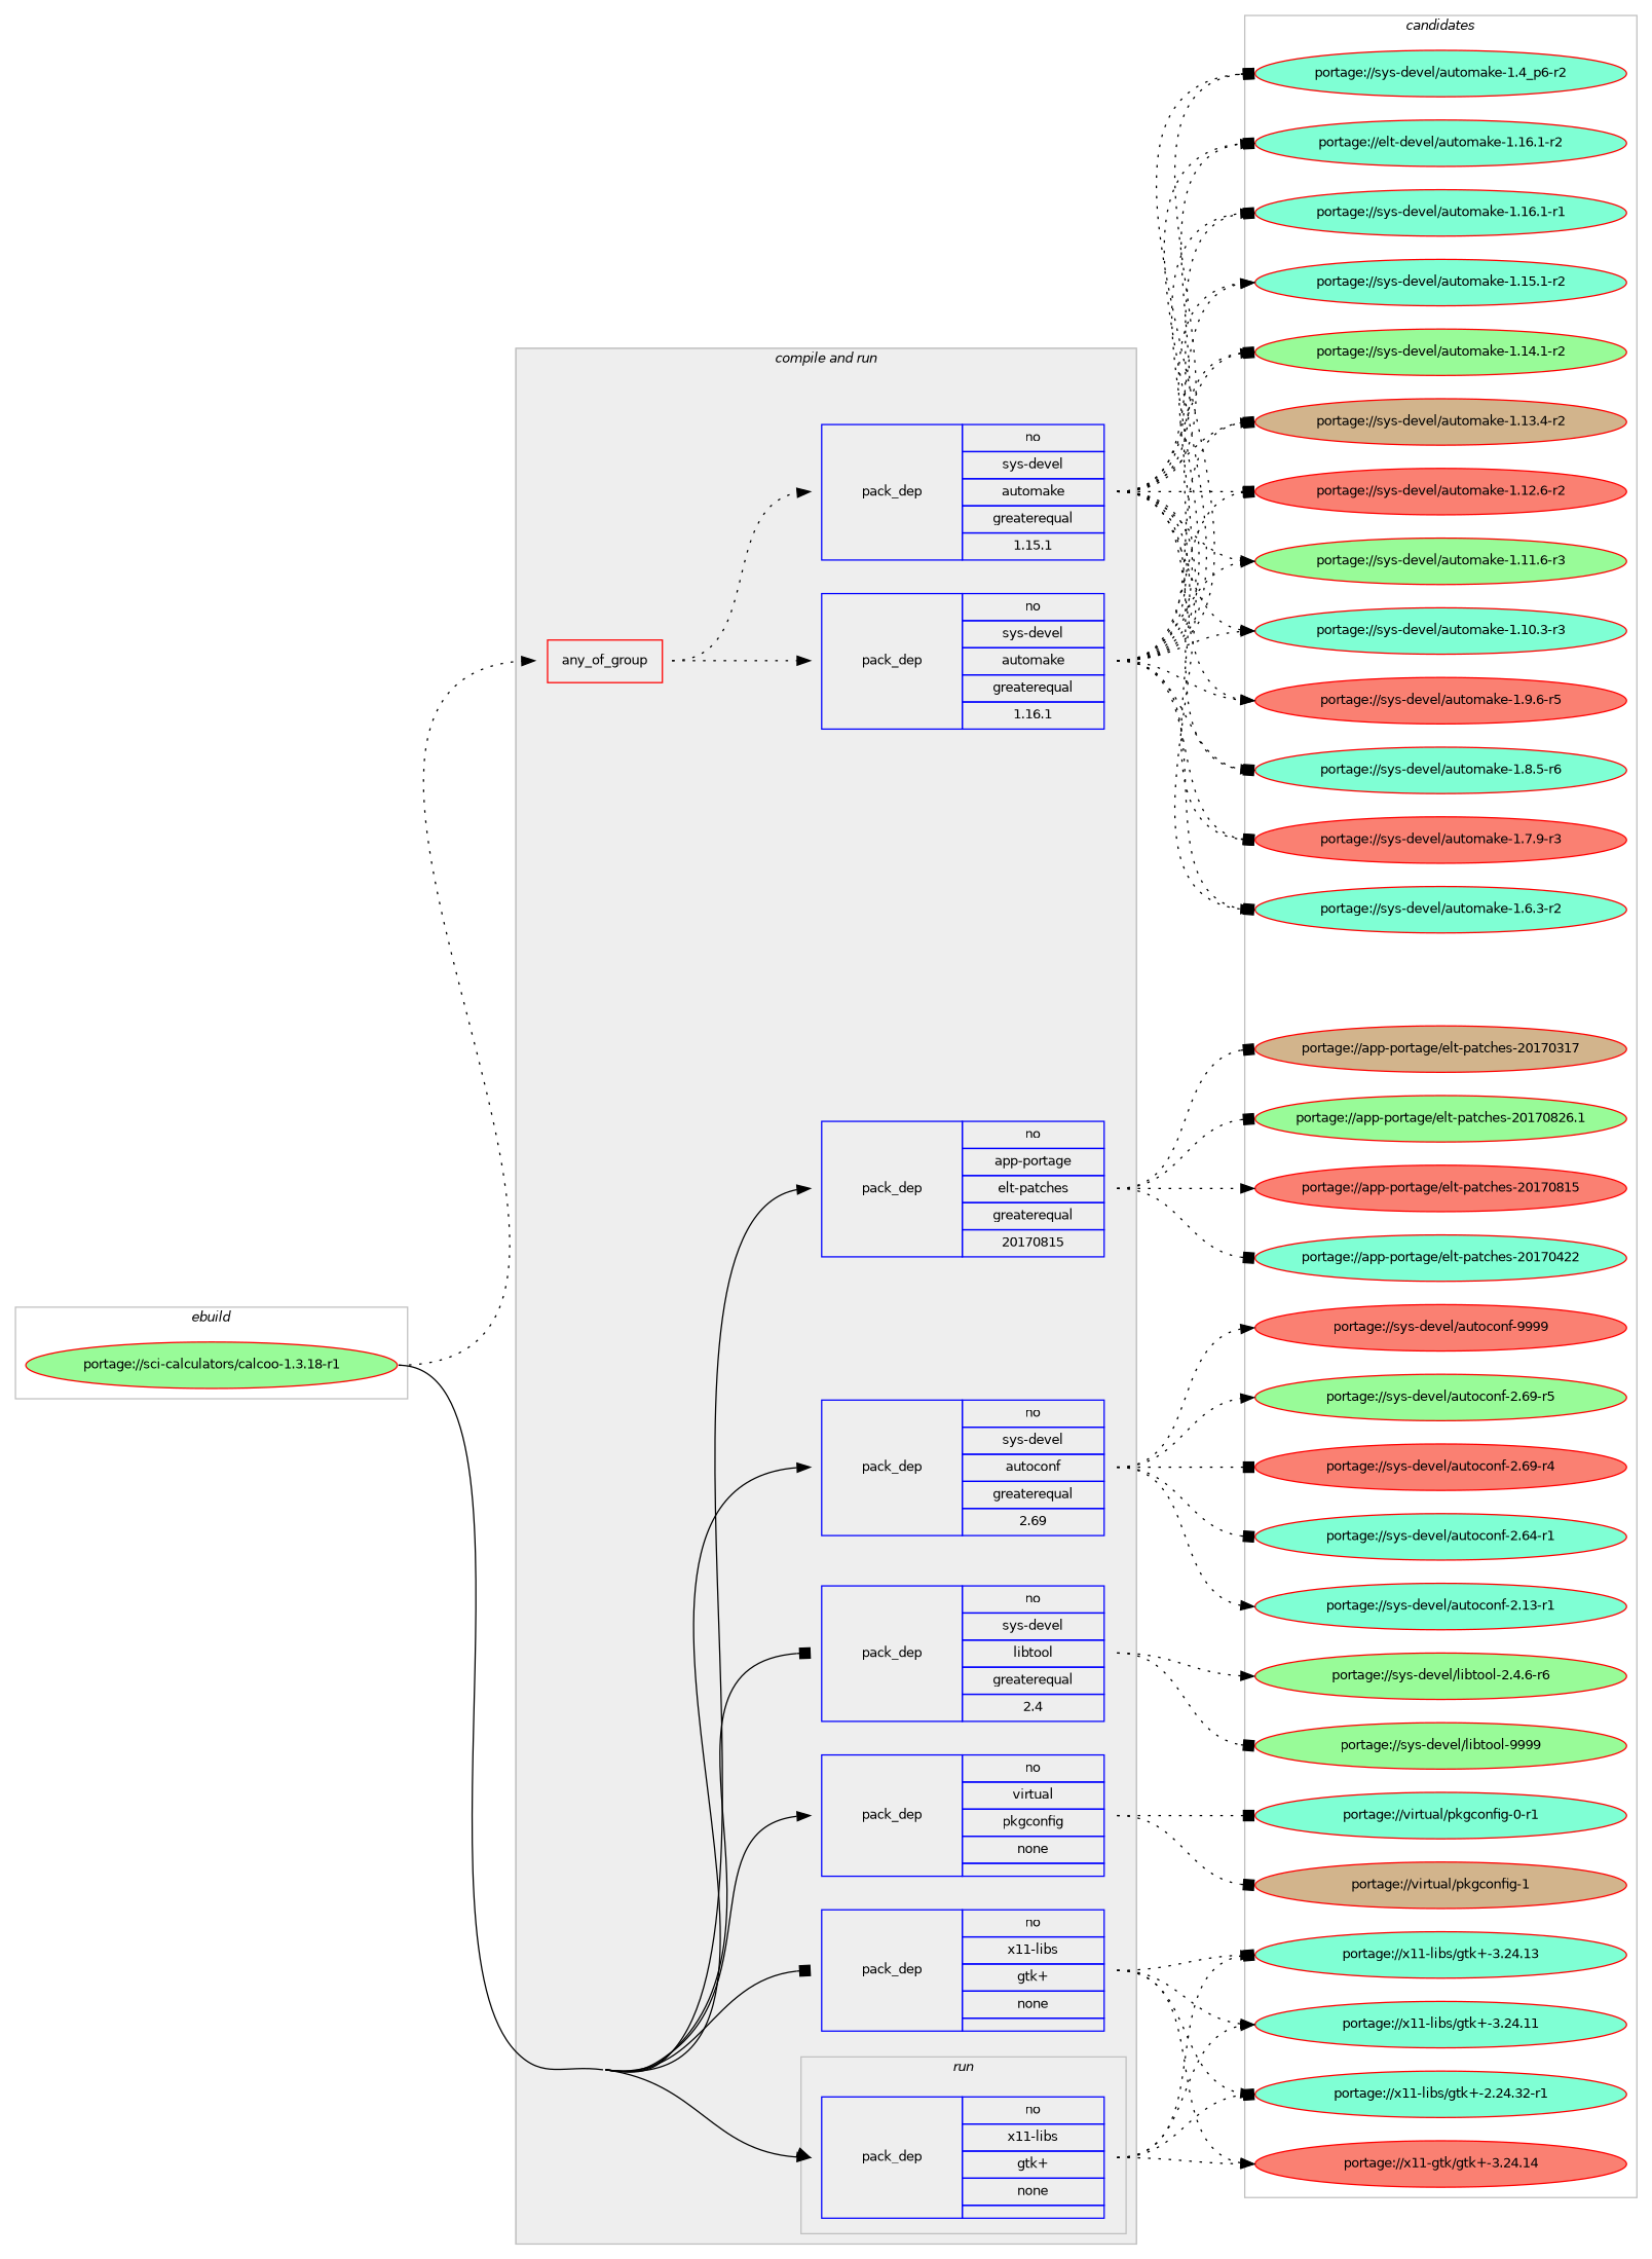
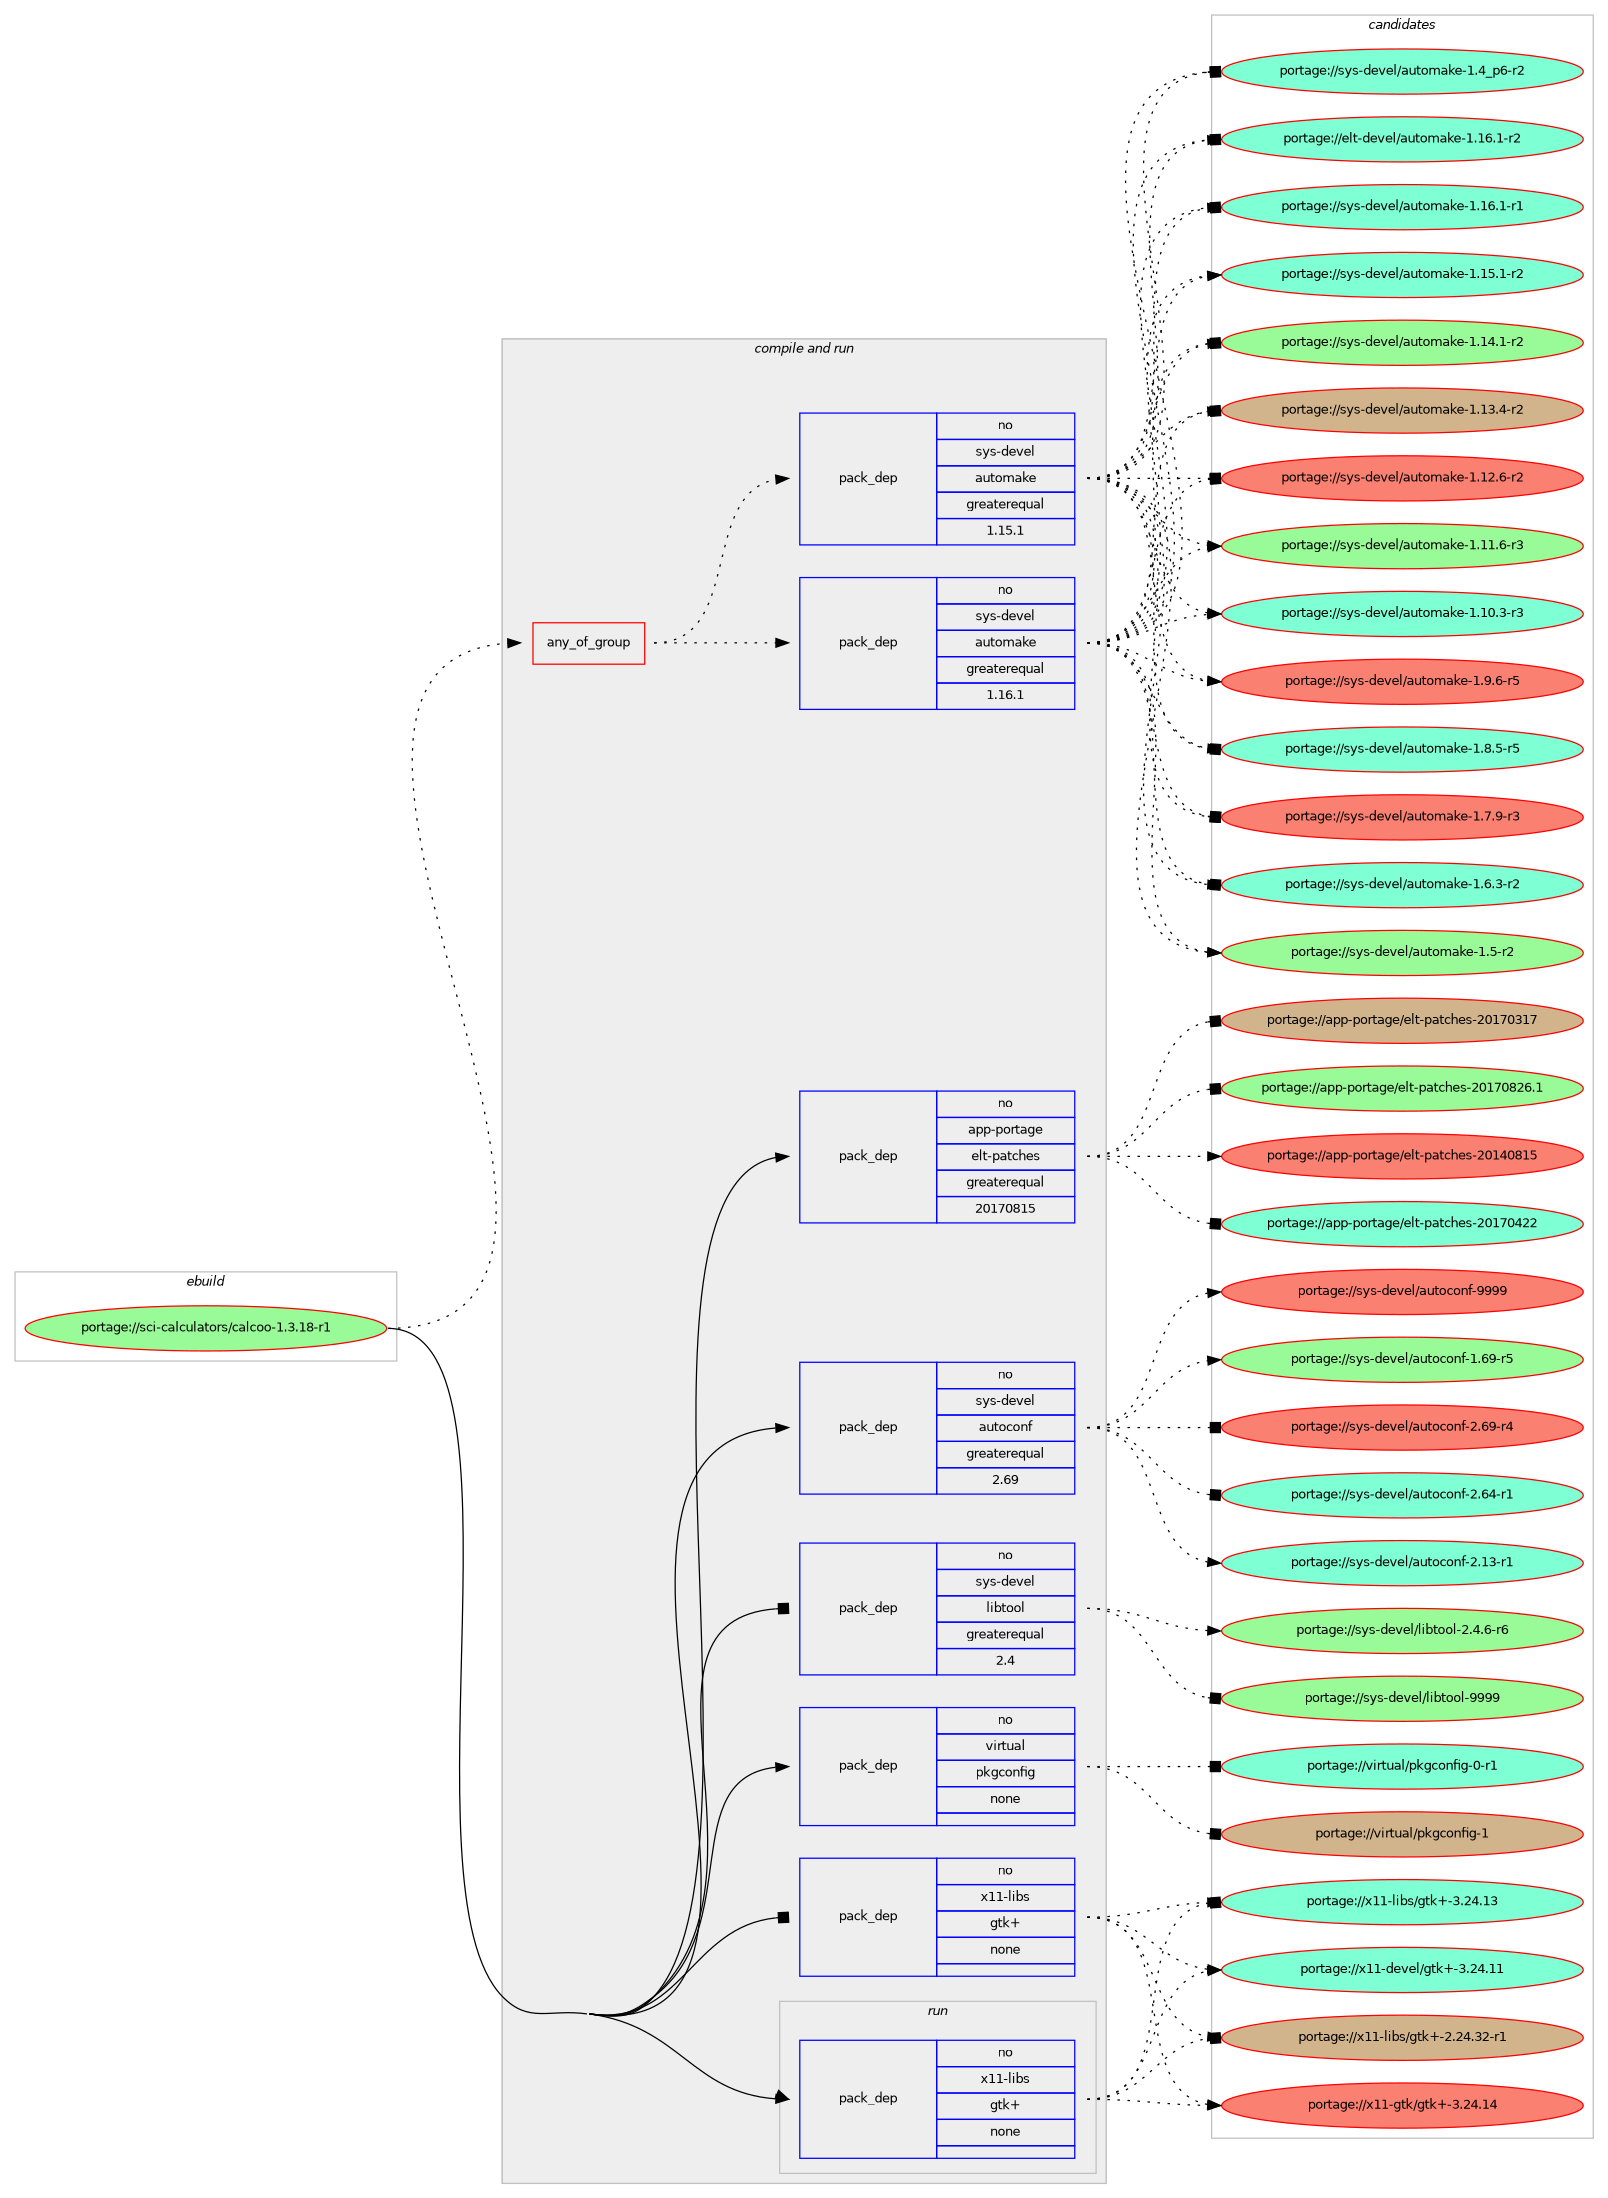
  digraph {
    compound=true
    concentrate=true
    fontname=Helvetica
    fontsize=10
    newrank=true
    rankdir=LR
    ranksep=1.5
    node [color=red fillcolor=aquamarine fontname=Helvetica fontsize=10 style=filled]
    edge [arrowhead=normal headport=w style=dotted tailport=e weight=100]
    n1 [fillcolor=palegreen label="portage://sci-calculators/calcoo-1.3.18-r1" width=4]
    n2 [color=blue label=<<TABLE BORDER="0" CELLBORDER="1" CELLSPACING="0" CELLPADDING="4" WIDTH="220"><TR><TD ROWSPAN="6" CELLPADDING="30">pack_dep</TD></TR><TR><TD WIDTH="110">no</TD></TR><TR><TD>sys-devel</TD></TR><TR><TD>automake</TD></TR><TR><TD>greaterequal</TD></TR><TR><TD>1.16.1</TD></TR></TABLE>> shape=none fillcolor="" style=""]
    n3 [color=blue label=<<TABLE BORDER="0" CELLBORDER="1" CELLSPACING="0" CELLPADDING="4" WIDTH="220"><TR><TD ROWSPAN="6" CELLPADDING="30">pack_dep</TD></TR><TR><TD WIDTH="110">no</TD></TR><TR><TD>sys-devel</TD></TR><TR><TD>automake</TD></TR><TR><TD>greaterequal</TD></TR><TR><TD>1.15.1</TD></TR></TABLE>> shape=none fillcolor="" style=""]
    n4 [label=<<TABLE BORDER="0" CELLBORDER="1" CELLSPACING="0" CELLPADDING="4"><TR><TD CELLPADDING="10">any_of_group</TD></TR></TABLE>> shape=none fillcolor="" style=""]
    n5 [color=blue label=<<TABLE BORDER="0" CELLBORDER="1" CELLSPACING="0" CELLPADDING="4" WIDTH="220"><TR><TD ROWSPAN="6" CELLPADDING="30">pack_dep</TD></TR><TR><TD WIDTH="110">no</TD></TR><TR><TD>app-portage</TD></TR><TR><TD>elt-patches</TD></TR><TR><TD>greaterequal</TD></TR><TR><TD>20170815</TD></TR></TABLE>> shape=none fillcolor="" style=""]
    n6 [color=blue label=<<TABLE BORDER="0" CELLBORDER="1" CELLSPACING="0" CELLPADDING="4" WIDTH="220"><TR><TD ROWSPAN="6" CELLPADDING="30">pack_dep</TD></TR><TR><TD WIDTH="110">no</TD></TR><TR><TD>sys-devel</TD></TR><TR><TD>autoconf</TD></TR><TR><TD>greaterequal</TD></TR><TR><TD>2.69</TD></TR></TABLE>> shape=none fillcolor="" style=""]
    n7 [color=blue label=<<TABLE BORDER="0" CELLBORDER="1" CELLSPACING="0" CELLPADDING="4" WIDTH="220"><TR><TD ROWSPAN="6" CELLPADDING="30">pack_dep</TD></TR><TR><TD WIDTH="110">no</TD></TR><TR><TD>sys-devel</TD></TR><TR><TD>libtool</TD></TR><TR><TD>greaterequal</TD></TR><TR><TD>2.4</TD></TR></TABLE>> shape=none fillcolor="" style=""]
    n8 [color=blue label=<<TABLE BORDER="0" CELLBORDER="1" CELLSPACING="0" CELLPADDING="4" WIDTH="220"><TR><TD ROWSPAN="6" CELLPADDING="30">pack_dep</TD></TR><TR><TD WIDTH="110">no</TD></TR><TR><TD>virtual</TD></TR><TR><TD>pkgconfig</TD></TR><TR><TD>none</TD></TR><TR><TD></TD></TR></TABLE>> shape=none fillcolor="" style=""]
    n9 [color=blue label=<<TABLE BORDER="0" CELLBORDER="1" CELLSPACING="0" CELLPADDING="4" WIDTH="220"><TR><TD ROWSPAN="6" CELLPADDING="30">pack_dep</TD></TR><TR><TD WIDTH="110">no</TD></TR><TR><TD>x11-libs</TD></TR><TR><TD>gtk+</TD></TR><TR><TD>none</TD></TR><TR><TD></TD></TR></TABLE>> shape=none fillcolor="" style=""]
    n10 [color=blue label=<<TABLE BORDER="0" CELLBORDER="1" CELLSPACING="0" CELLPADDING="4" WIDTH="220"><TR><TD ROWSPAN="6" CELLPADDING="30">pack_dep</TD></TR><TR><TD WIDTH="110">no</TD></TR><TR><TD>x11-libs</TD></TR><TR><TD>gtk+</TD></TR><TR><TD>none</TD></TR><TR><TD></TD></TR></TABLE>> shape=none fillcolor="" style=""]
    n11 [fillcolor=palegreen label="portage://app-portage/elt-patches-20170826.1" width=4]
-   n12 [fillcolor=salmon label="portage://app-portage/elt-patches-20170815" width=4]
+   n12 [fillcolor=salmon label="portage://app-portage/elt-patches-20140815" width=4]
    n13 [label="portage://app-portage/elt-patches-20170422" width=4]
    n14 [fillcolor=tan label="portage://app-portage/elt-patches-20170317" width=4]
    n15 [fillcolor=salmon label="portage://sys-devel/automake-1.9.6-r5" width=4]
-   n16 [label="portage://sys-devel/automake-1.8.5-r6" width=4]
+   n16 [label="portage://sys-devel/automake-1.8.5-r5" width=4]
    n17 [fillcolor=salmon label="portage://sys-devel/automake-1.7.9-r3" width=4]
    n18 [label="portage://sys-devel/automake-1.6.3-r2" width=4]
+   n19 [fillcolor=palegreen label="portage://sys-devel/automake-1.5-r2" width=4]
    n20 [label="portage://sys-devel/automake-1.4_p6-r2" width=4]
    n21 [label="portage://elt-devel/automake-1.16.1-r2" width=4]
    n22 [label="portage://sys-devel/automake-1.16.1-r1" width=4]
    n23 [label="portage://sys-devel/automake-1.15.1-r2" width=4]
    n24 [fillcolor=palegreen label="portage://sys-devel/automake-1.14.1-r2" width=4]
    n25 [fillcolor=tan label="portage://sys-devel/automake-1.13.4-r2" width=4]
    n26 [fillcolor=salmon label="portage://sys-devel/automake-1.12.6-r2" width=4]
    n27 [fillcolor=palegreen label="portage://sys-devel/automake-1.11.6-r3" width=4]
    n28 [label="portage://sys-devel/automake-1.10.3-r3" width=4]
    n29 [fillcolor=salmon label="portage://sys-devel/autoconf-9999" width=4]
-   n30 [fillcolor=palegreen label="portage://sys-devel/autoconf-2.69-r5" width=4]
+   n30 [fillcolor=palegreen label="portage://sys-devel/autoconf-1.69-r5" width=4]
    n31 [fillcolor=salmon label="portage://sys-devel/autoconf-2.69-r4" width=4]
    n32 [label="portage://sys-devel/autoconf-2.64-r1" width=4]
    n33 [label="portage://sys-devel/autoconf-2.13-r1" width=4]
    n34 [fillcolor=palegreen label="portage://sys-devel/libtool-9999" width=4]
    n35 [fillcolor=palegreen label="portage://sys-devel/libtool-2.4.6-r6" width=4]
    n36 [fillcolor=tan label="portage://virtual/pkgconfig-1" width=4]
    n37 [label="portage://virtual/pkgconfig-0-r1" width=4]
    n38 [fillcolor=salmon label="portage://x11-gtk/gtk+-3.24.14" width=4]
    n39 [label="portage://x11-libs/gtk+-3.24.13" width=4]
-   n40 [label="portage://x11-libs/gtk+-3.24.11" width=4]
-   n41 [label="portage://x11-libs/gtk+-2.24.32-r1" width=4]
+   n40 [label="portage://x11-devel/gtk+-3.24.11" width=4]
+   n41 [fillcolor=tan label="portage://x11-libs/gtk+-2.24.32-r1" width=4]
    subgraph cluster_1 {
      color=gray
      label=<<i>ebuild</i>>
      rank=same
      n1
    }
    subgraph cluster_2 {
      color=gray
      label=<<i>dependencies</i>>
      subgraph cluster_3 {
        color=gray
        fillcolor="#eeeeee"
        label=<<i>compile</i>>
        style=filled
        subgraph sub_4 {
          color=gray
          fillcolor="#eeeeee"
          label=<<i>compile</i>>
          style=filled
          n4
          subgraph sub_5 {
            color=gray
            fillcolor="#eeeeee"
            label=<<i>compile</i>>
            style=filled
            n2
          }
          subgraph sub_6 {
            color=gray
            fillcolor="#eeeeee"
            label=<<i>compile</i>>
            style=filled
            n3
          }
        }
        subgraph sub_7 {
          color=gray
          fillcolor="#eeeeee"
          label=<<i>compile</i>>
          style=filled
          n5
        }
        subgraph sub_8 {
          color=gray
          fillcolor="#eeeeee"
          label=<<i>compile</i>>
          style=filled
          n6
        }
        subgraph sub_9 {
          color=gray
          fillcolor="#eeeeee"
          label=<<i>compile</i>>
          style=filled
          n7
        }
        subgraph sub_10 {
          color=gray
          fillcolor="#eeeeee"
          label=<<i>compile</i>>
          style=filled
          n8
        }
        subgraph sub_11 {
          color=gray
          fillcolor="#eeeeee"
          label=<<i>compile</i>>
          style=filled
          n9
        }
      }
      subgraph cluster_12 {
        color=gray
        fillcolor="#eeeeee"
        label=<<i>compile and run</i>>
        style=filled
      }
      subgraph cluster_13 {
        color=gray
        fillcolor="#eeeeee"
        label=<<i>run</i>>
        style=filled
        subgraph sub_14 {
          color=gray
          fillcolor="#eeeeee"
          label=<<i>run</i>>
          style=filled
          n10
        }
      }
    }
    subgraph cluster_15 {
      color=gray
      label=<<i>candidates</i>>
      rank=same
      subgraph sub_16 {
        color=black
        label=<<i>candidates</i>>
        nodesep=1
        rank=same
        n11
        n12
        n13
        n14
      }
      subgraph sub_17 {
        color=black
        label=<<i>candidates</i>>
        nodesep=1
        rank=same
        n15
        n16
        n17
        n18
+       n19
        n20
        n21
        n22
        n23
        n24
        n25
        n26
        n27
        n28
      }
      subgraph sub_18 {
        color=black
        label=<<i>candidates</i>>
        nodesep=1
        rank=same
        n15
        n16
        n17
        n18
+       n19
        n20
        n21
        n22
        n23
        n24
        n25
        n26
        n27
        n28
      }
      subgraph sub_19 {
        color=black
        label=<<i>candidates</i>>
        nodesep=1
        rank=same
        n29
        n30
        n31
        n32
        n33
      }
      subgraph sub_20 {
        color=black
        label=<<i>candidates</i>>
        nodesep=1
        rank=same
        n34
        n35
      }
      subgraph sub_21 {
        color=black
        label=<<i>candidates</i>>
        nodesep=1
        rank=same
        n36
        n37
      }
      subgraph sub_22 {
        color=black
        label=<<i>candidates</i>>
        nodesep=1
        rank=same
        n38
        n39
        n40
        n41
      }
      subgraph sub_23 {
        color=black
        label=<<i>candidates</i>>
        nodesep=1
        rank=same
        n38
        n39
        n40
        n41
      }
    }
    n1 -> n4 [weight=20]
    n1 -> n5 [style=solid weight=20]
    n1 -> n6 [style=solid weight=20]
    n1 -> n7 [arrowhead=box style=solid weight=20]
    n1 -> n8 [style=solid weight=20]
    n1 -> n9 [arrowhead=box style=solid weight=20]
    n1 -> n10 [style=solid weight=20]
    n2 -> n15
    n2 -> n16
    n2 -> n17 [arrowhead=box]
    n2 -> n18 [arrowhead=box]
+   n2 -> n19
    n2 -> n20 [arrowhead=box]
    n2 -> n21 [arrowhead=box]
    n2 -> n22
    n2 -> n23
    n2 -> n24 [arrowhead=box]
    n2 -> n25 [arrowhead=box]
    n2 -> n26 [arrowhead=box]
    n2 -> n27
    n2 -> n28
    n3 -> n15
    n3 -> n16 [arrowhead=box]
    n3 -> n17 [arrowhead=box]
    n3 -> n18
+   n3 -> n19
    n3 -> n20 [arrowhead=box]
    n3 -> n21
    n3 -> n22 [arrowhead=box]
    n3 -> n23
    n3 -> n24
    n3 -> n25
    n3 -> n26 [arrowhead=box]
    n3 -> n27
    n3 -> n28
    n4 -> n2 [weight=20]
    n4 -> n3 [weight=20]
    n5 -> n11 [arrowhead=box]
    n5 -> n12
    n5 -> n13 [arrowhead=box]
    n5 -> n14 [arrowhead=box]
    n6 -> n29
    n6 -> n30
    n6 -> n31 [arrowhead=box]
    n6 -> n32 [arrowhead=box]
    n6 -> n33
    n7 -> n34 [arrowhead=box]
    n7 -> n35
    n8 -> n36 [arrowhead=box]
    n8 -> n37 [arrowhead=box]
    n9 -> n38
    n9 -> n39
    n9 -> n40
    n9 -> n41
    n10 -> n38
    n10 -> n39 [arrowhead=box]
    n10 -> n40
    n10 -> n41 [arrowhead=box]
  }
